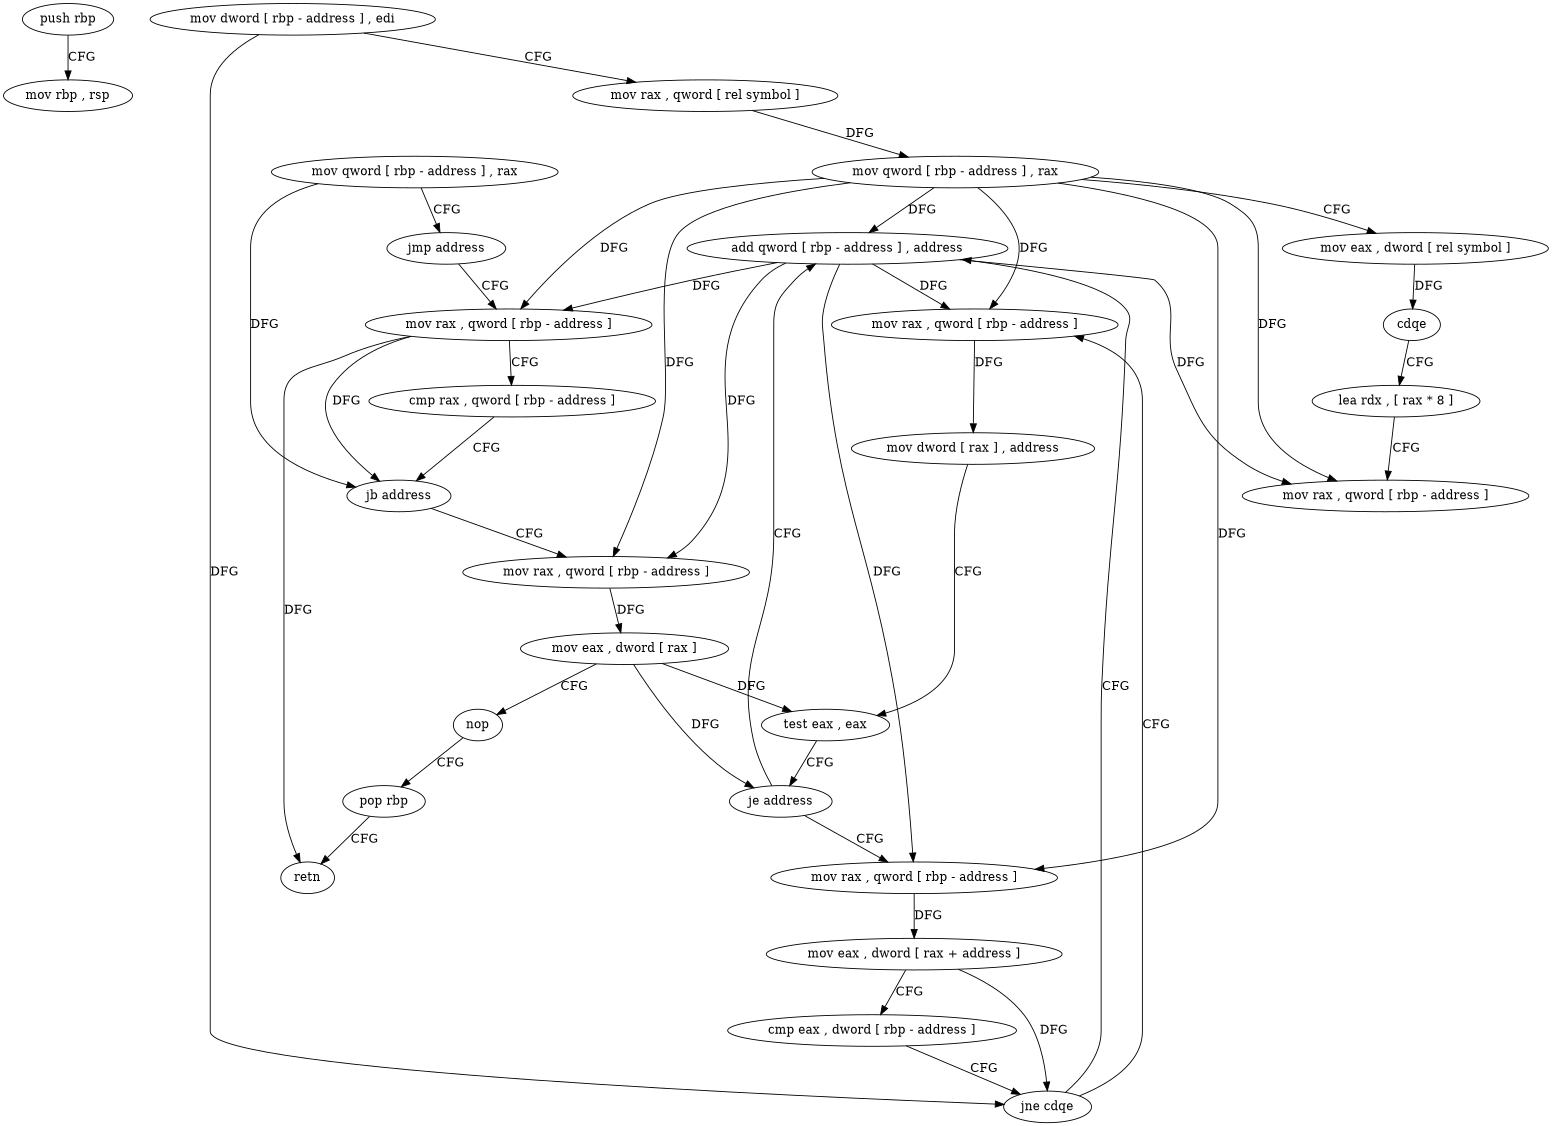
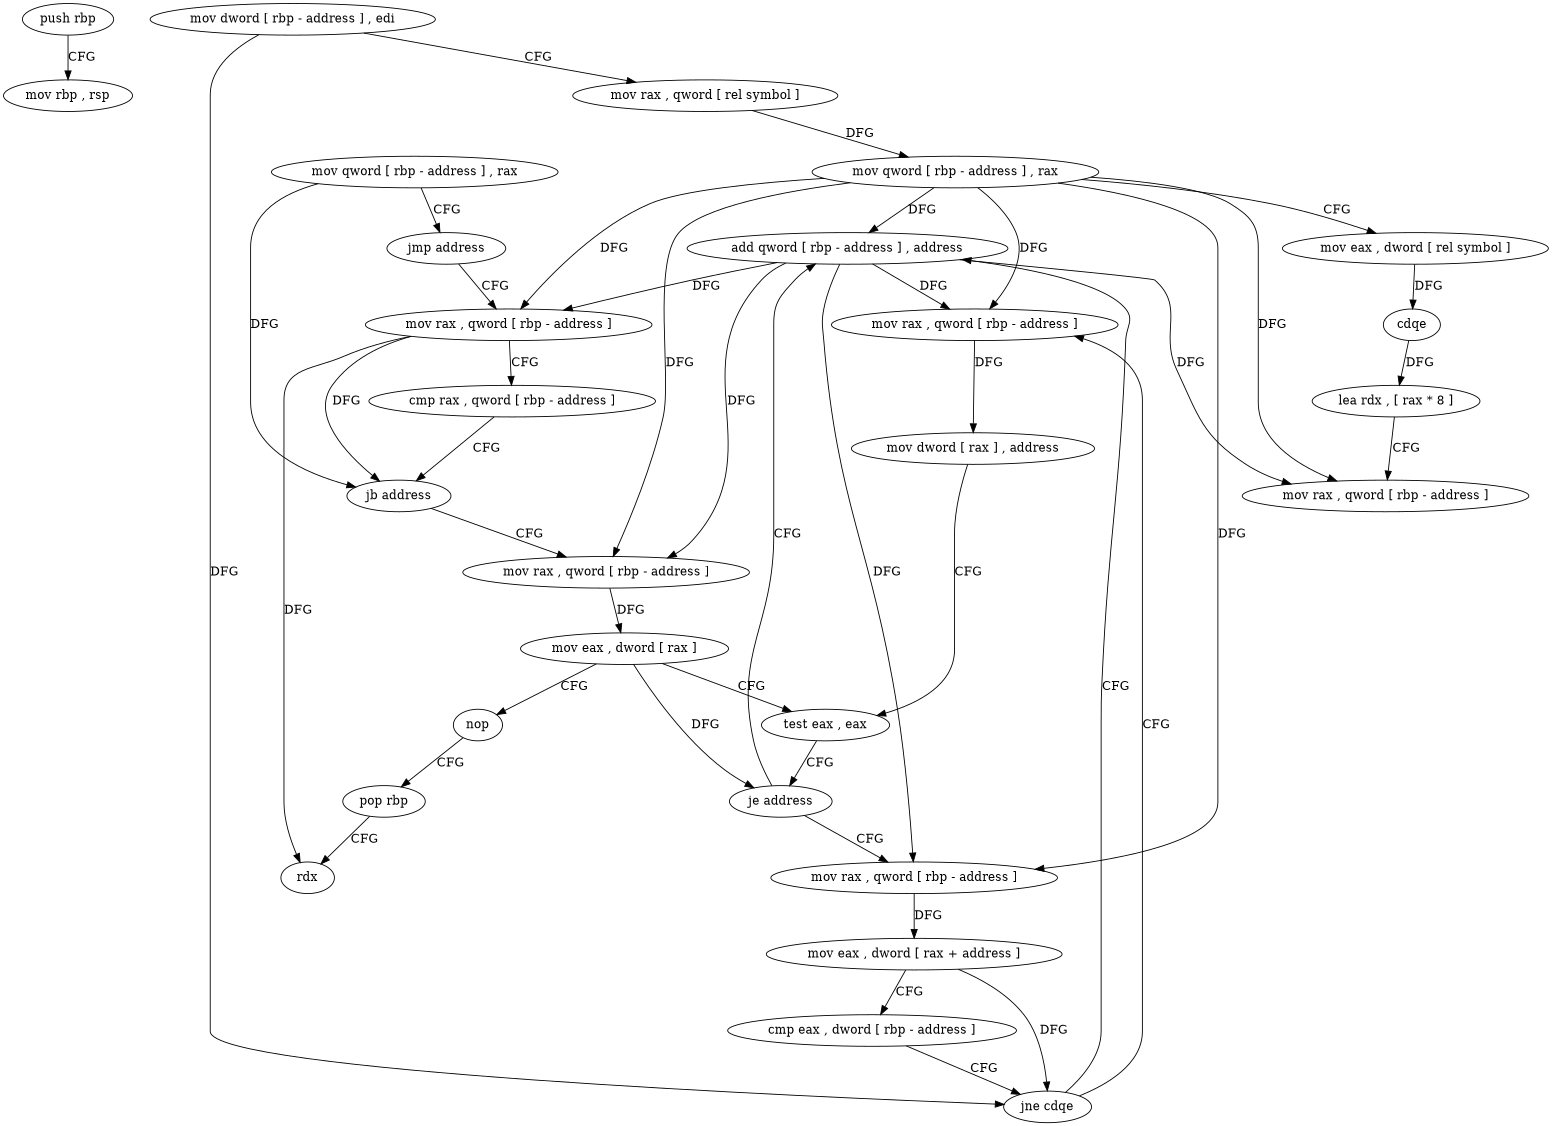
  digraph {
    n1 [label="push rbp"]
    n2 [label="mov rbp , rsp"]
    n3 [label="mov dword [ rbp - address ] , edi"]
    n4 [label="mov rax , qword [ rel symbol ]"]
    n5 [label="jne cdqe"]
    n6 [label="mov qword [ rbp - address ] , rax"]
    n7 [label="add qword [ rbp - address ] , address"]
    n8 [label="mov rax , qword [ rbp - address ]"]
    n9 [label="mov eax , dword [ rel symbol ]"]
    n10 [label="mov rax , qword [ rbp - address ]"]
    n11 [label="mov rax , qword [ rbp - address ]"]
    n12 [label="mov rax , qword [ rbp - address ]"]
    n13 [label="mov rax , qword [ rbp - address ]"]
    n14 [label=cdqe]
    n15 [label="jb address"]
    n16 [label="cmp rax , qword [ rbp - address ]"]
-   n17 [label=retn]
+   n17 [label=rdx]
    n18 [label="mov eax , dword [ rax ]"]
    n19 [label="mov eax , dword [ rax + address ]"]
    n20 [label="mov dword [ rax ] , address"]
    n21 [label="lea rdx , [ rax * 8 ]"]
    n22 [label="mov qword [ rbp - address ] , rax"]
    n23 [label="jmp address"]
    n24 [label=nop]
    n25 [label="pop rbp"]
    n26 [label="test eax , eax"]
    n27 [label="je address"]
    n28 [label="cmp eax , dword [ rbp - address ]"]
    n1 -> n2 [label=CFG]
    n3 -> n4 [label=CFG]
    n3 -> n5 [label=DFG]
    n4 -> n6 [label=DFG]
    n5 -> n7 [label=CFG]
    n5 -> n8 [label=CFG]
    n6 -> n7 [label=DFG]
    n6 -> n8 [label=DFG]
    n6 -> n9 [label=CFG]
    n6 -> n10 [label=DFG]
    n6 -> n11 [label=DFG]
    n6 -> n12 [label=DFG]
    n6 -> n13 [label=DFG]
    n7 -> n8 [label=DFG]
    n7 -> n10 [label=DFG]
    n7 -> n11 [label=DFG]
    n7 -> n12 [label=DFG]
    n7 -> n13 [label=DFG]
    n8 -> n20 [label=DFG]
    n9 -> n14 [label=DFG]
    n11 -> n15 [label=DFG]
    n11 -> n16 [label=CFG]
    n11 -> n17 [label=DFG]
    n12 -> n18 [label=DFG]
    n13 -> n19 [label=DFG]
-   n14 -> n21 [label=CFG]
+   n14 -> n21 [label=DFG]
    n15 -> n12 [label=CFG]
    n16 -> n15 [label=CFG]
    n18 -> n24 [label=CFG]
-   n18 -> n26 [label=DFG]
+   n18 -> n26 [label=CFG]
    n18 -> n27 [label=DFG]
    n19 -> n5 [label=DFG]
    n19 -> n28 [label=CFG]
    n20 -> n26 [label=CFG]
    n21 -> n10 [label=CFG]
    n22 -> n15 [label=DFG]
    n22 -> n23 [label=CFG]
    n23 -> n11 [label=CFG]
    n24 -> n25 [label=CFG]
    n25 -> n17 [label=CFG]
    n26 -> n27 [label=CFG]
    n27 -> n7 [label=CFG]
    n27 -> n13 [label=CFG]
    n28 -> n5 [label=CFG]
  }
